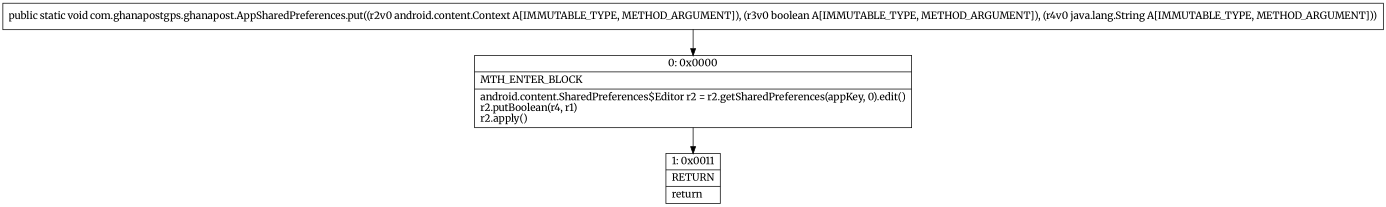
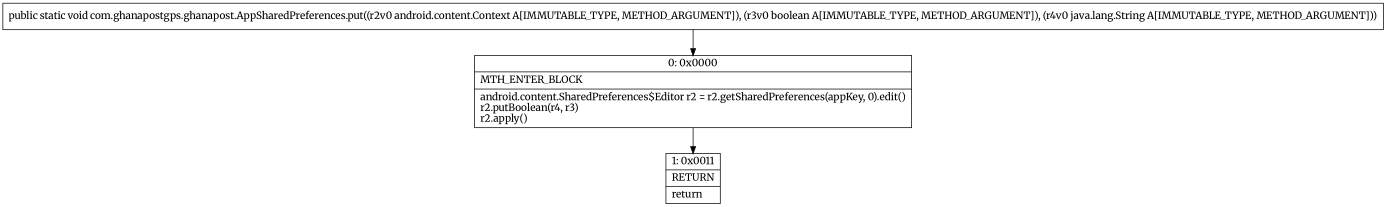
  digraph {
    fontname=Merriweather
    node [shape=record fontname=Merriweather]
    edge [fontname=Merriweather]
-   n1 [label="{0\:\ 0x0000|MTH_ENTER_BLOCK\l|android.content.SharedPreferences$Editor r2 = r2.getSharedPreferences(appKey, 0).edit()\lr2.putBoolean(r4, r1)\lr2.apply()\l}"]
+   n1 [label="{0\:\ 0x0000|MTH_ENTER_BLOCK\l|android.content.SharedPreferences$Editor r2 = r2.getSharedPreferences(appKey, 0).edit()\lr2.putBoolean(r4, r3)\lr2.apply()\l}"]
    n2 [label="{1\:\ 0x0011|RETURN\l|return\l}"]
    n3 [label="{public static void com.ghanapostgps.ghanapost.AppSharedPreferences.put((r2v0 android.content.Context A[IMMUTABLE_TYPE, METHOD_ARGUMENT]), (r3v0 boolean A[IMMUTABLE_TYPE, METHOD_ARGUMENT]), (r4v0 java.lang.String A[IMMUTABLE_TYPE, METHOD_ARGUMENT])) }"]
    n1 -> n2
    n3 -> n1
  }
